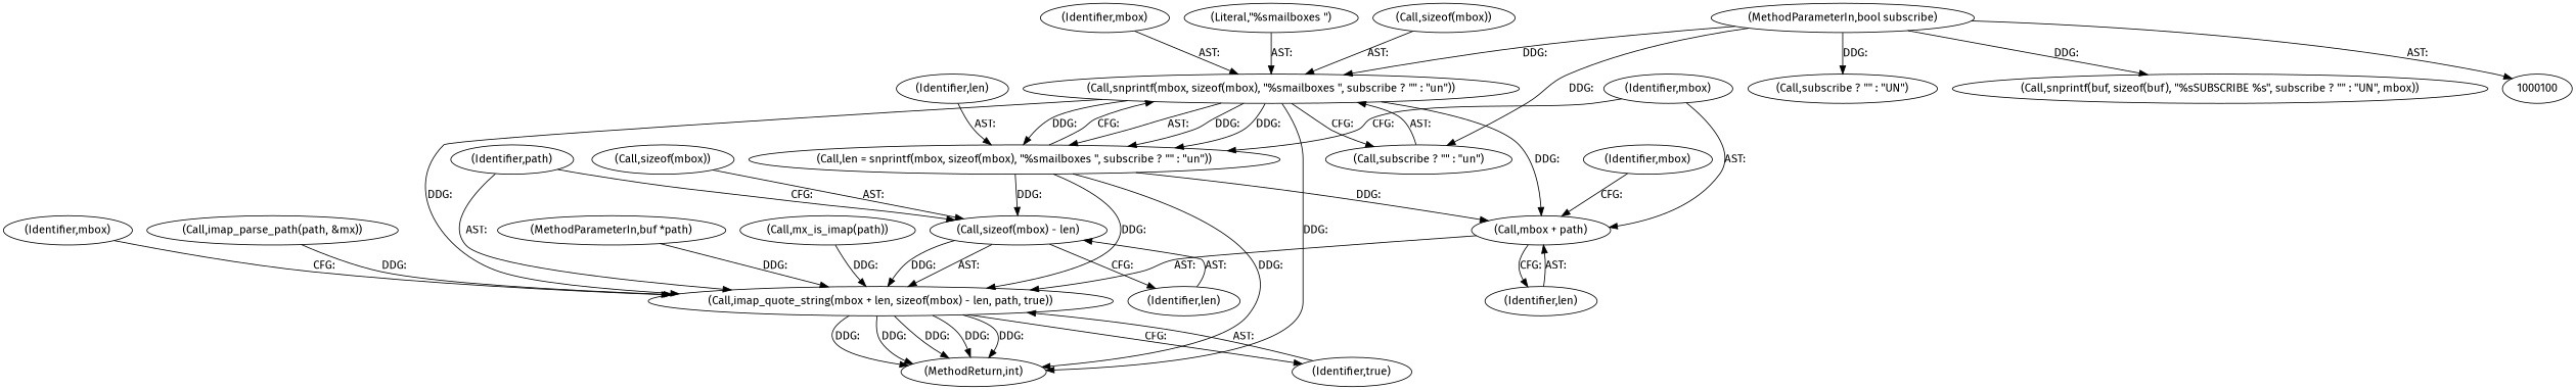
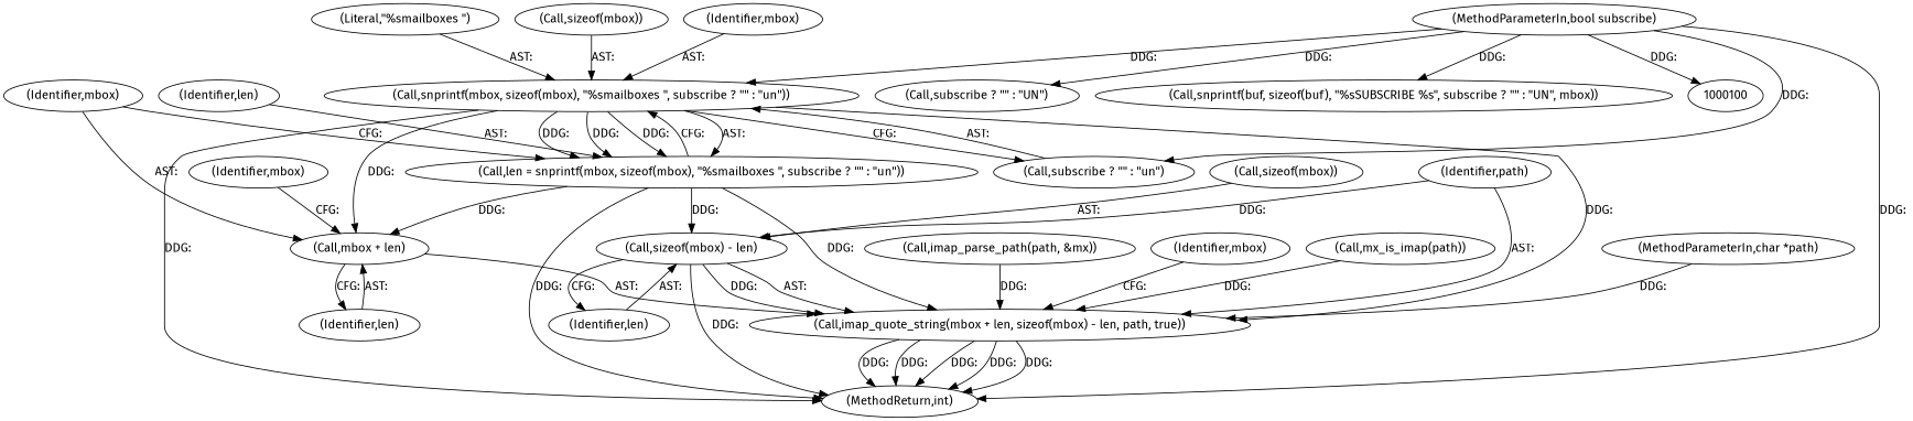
  digraph {
    fontname="Fira Sans"
    node [fontname="Fira Sans"]
    edge [fontname="Fira Sans"]
    n1 [label="(Call,snprintf(mbox, sizeof(mbox), \"%smailboxes \", subscribe ? \"\" : \"un\"))"]
    n2 [label="(Call,len = snprintf(mbox, sizeof(mbox), \"%smailboxes \", subscribe ? \"\" : \"un\"))"]
    n3 [label="(Call,imap_quote_string(mbox + len, sizeof(mbox) - len, path, true))"]
-   n4 [label="(Call,mbox + path)"]
+   n4 [label="(Call,mbox + len)"]
    n5 [label="(MethodReturn,int)"]
    n6 [label="(Call,subscribe ? \"\" : \"un\")"]
    n7 [label="(Call,sizeof(mbox) - len)"]
-   n8 [label="(Identifier,true)"]
    n9 [label="(Identifier,len)"]
    n10 [label="(MethodParameterIn,bool subscribe)"]
    n11 [label="(Call,subscribe ? \"\" : \"UN\")"]
    n12 [label="(Call,snprintf(buf, sizeof(buf), \"%sSUBSCRIBE %s\", subscribe ? \"\" : \"UN\", mbox))"]
    1000100
    n14 [label="(Identifier,len)"]
    n15 [label="(Identifier,mbox)"]
    n16 [label="(Identifier,mbox)"]
    n17 [label="(Call,mx_is_imap(path))"]
    n18 [label="(Literal,\"%smailboxes \")"]
    n19 [label="(Call,sizeof(mbox))"]
    n20 [label="(Identifier,len)"]
    n21 [label="(Identifier,path)"]
    n22 [label="(Call,sizeof(mbox))"]
-   n23 [label="(MethodParameterIn,buf *path)"]
+   n23 [label="(MethodParameterIn,char *path)"]
    n24 [label="(Call,imap_parse_path(path, &mx))"]
    n25 [label="(Identifier,mbox)"]
    n26 [label="(Identifier,mbox)"]
    n1 -> n2 [label="AST: "]
    n1 -> n2 [label="DDG: "]
    n1 -> n2 [label="DDG: "]
    n1 -> n2 [label="DDG: "]
    n1 -> n3 [label="DDG: "]
    n1 -> n4 [label="DDG: "]
    n1 -> n5 [label="DDG: "]
    n1 -> n6 [label="CFG: "]
    n2 -> n1 [label="CFG: "]
    n2 -> n3 [label="DDG: "]
    n2 -> n4 [label="DDG: "]
    n2 -> n5 [label="DDG: "]
    n2 -> n7 [label="DDG: "]
    n3 -> n5 [label="DDG: "]
    n3 -> n5 [label="DDG: "]
    n3 -> n5 [label="DDG: "]
    n3 -> n5 [label="DDG: "]
    n3 -> n5 [label="DDG: "]
-   n3 -> n8 [label="CFG: "]
    n4 -> n3 [label="AST: "]
    n4 -> n9 [label="CFG: "]
    n6 -> n1 [label="AST: "]
    n7 -> n3 [label="AST: "]
    n7 -> n3 [label="DDG: "]
+   n7 -> n5 [label="DDG: "]
    n7 -> n14 [label="CFG: "]
-   n8 -> n3 [label="AST: "]
    n9 -> n4 [label="AST: "]
    n10 -> n1 [label="DDG: "]
+   n10 -> n5 [label="DDG: "]
    n10 -> n6 [label="DDG: "]
    n10 -> n11 [label="DDG: "]
    n10 -> n12 [label="DDG: "]
-   n10 -> 1000100 [label="AST: "]
+   n10 -> 1000100 [label="DDG: "]
    n14 -> n7 [label="AST: "]
    n15 -> n4 [label="CFG: "]
    n16 -> n1 [label="AST: "]
    n17 -> n3 [label="DDG: "]
    n18 -> n1 [label="AST: "]
    n19 -> n7 [label="AST: "]
    n20 -> n2 [label="AST: "]
    n21 -> n3 [label="AST: "]
-   n21 -> n7 [label="CFG: "]
+   n21 -> n7 [label="DDG: "]
    n22 -> n1 [label="AST: "]
    n23 -> n3 [label="DDG: "]
    n24 -> n3 [label="DDG: "]
    n25 -> n2 [label="CFG: "]
    n25 -> n4 [label="AST: "]
    n26 -> n3 [label="CFG: "]
  }
